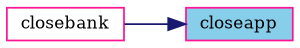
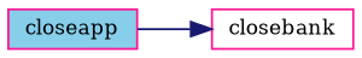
  digraph {
    rankdir=LR
    fontname="DejaVu Serif"
    node [color=deeppink fontname="DejaVu Serif" fontsize=10 shape=record style=filled]
    n1 [fillcolor=skyblue fontcolor=black height=0.2 label=closeapp width=0.4]
    n2 [fillcolor=white height=0.2 label=closebank width=0.4]
-   n2 -> n1 [color=midnightblue fontname="DejaVu Serif" fontsize=10 labelfontname=Helvetica labelfontsize=10 style=solid]
+   n1 -> n2 [color=midnightblue fontname="DejaVu Serif" fontsize=10 labelfontname=Helvetica labelfontsize=10 style=solid]
  }
